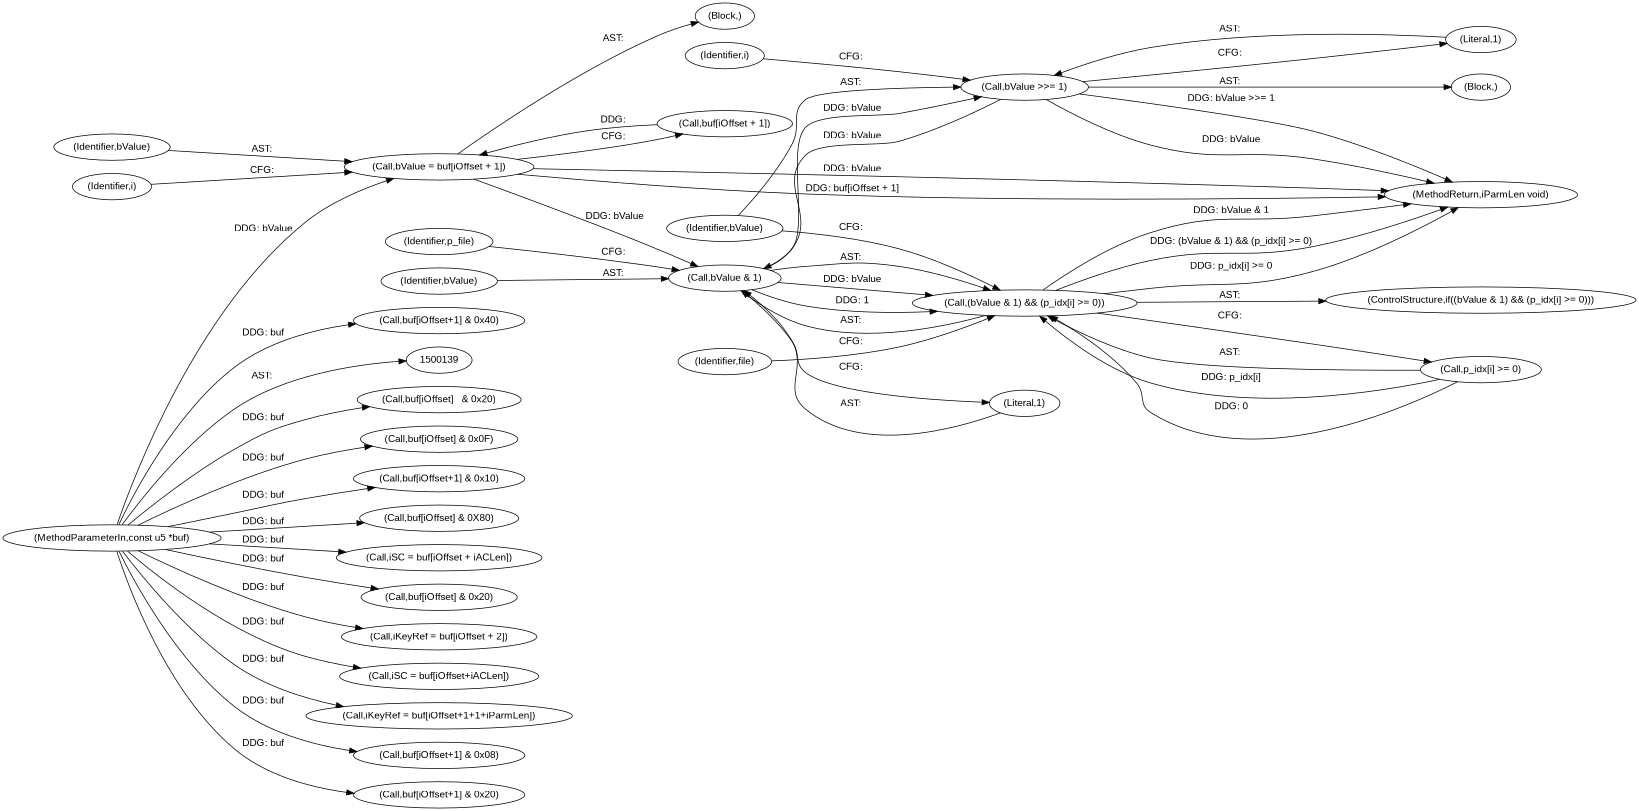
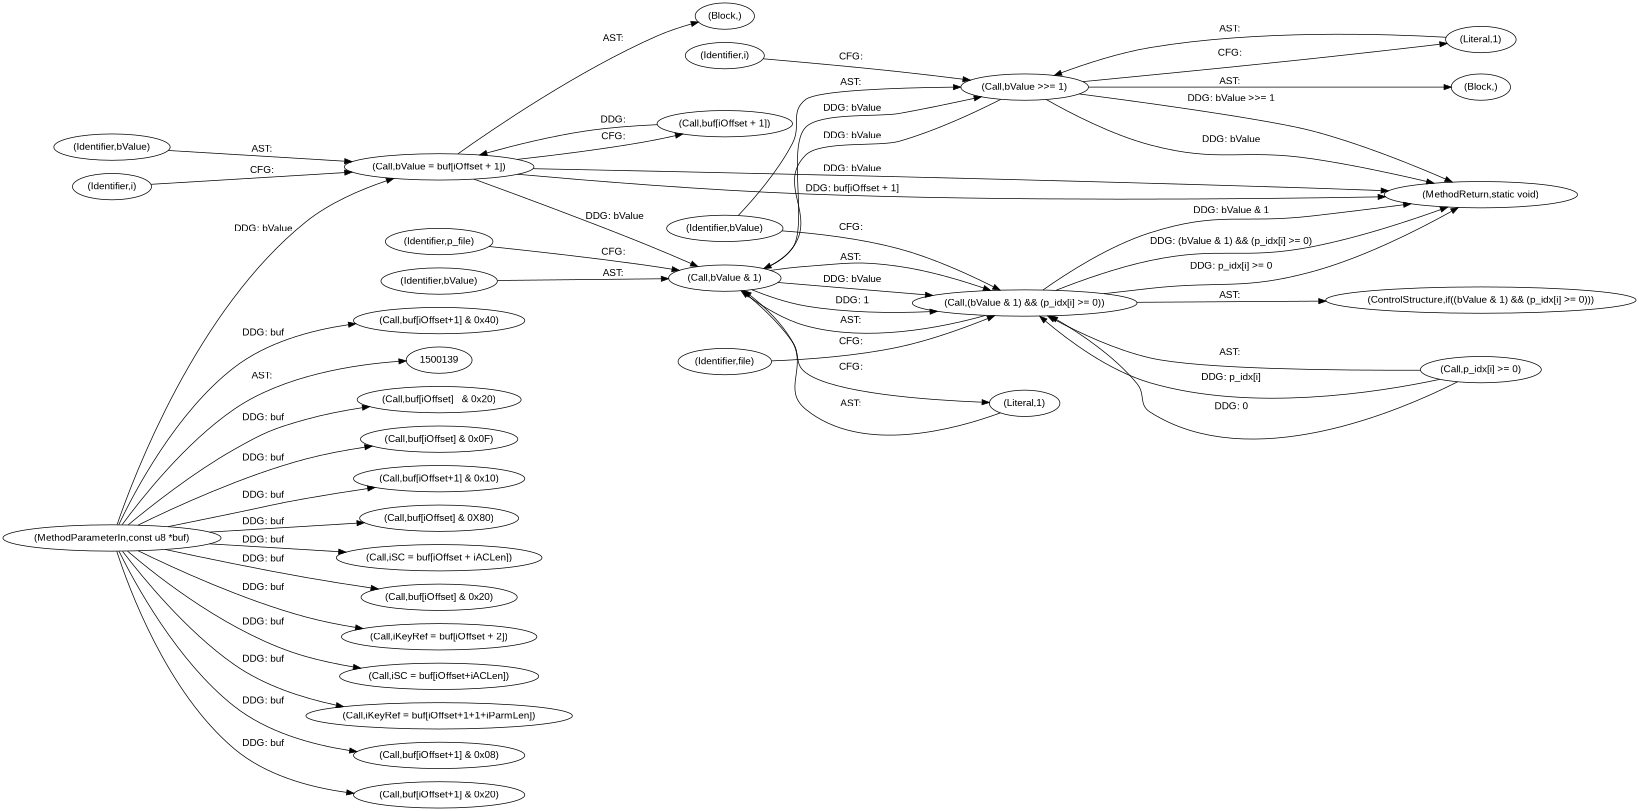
  digraph {
    fontname="Liberation Sans"
    rankdir=LR
    node [fontname="Liberation Sans"]
    edge [fontname="Liberation Sans"]
    n1 [label="(Call,bValue = buf[iOffset + 1])"]
    n2 [label="(Call,bValue & 1)"]
    n3 [label="(Call,buf[iOffset + 1])"]
    n4 [label="(Block,)"]
-   n5 [label="(MethodReturn,iParmLen void)"]
+   n5 [label="(MethodReturn,static void)"]
    n6 [label="(Call,(bValue & 1) && (p_idx[i] >= 0))"]
    n7 [label="(Call,bValue >>= 1)"]
    n8 [label="(Literal,1)"]
-   n9 [label="(MethodParameterIn,const u5 *buf)"]
+   n9 [label="(MethodParameterIn,const u8 *buf)"]
    n10 [label="(Call,buf[iOffset]   & 0x20)"]
    n11 [label="(Call,buf[iOffset] & 0x0F)"]
    n12 [label="(Call,buf[iOffset+1] & 0x10)"]
    n13 [label="(Call,buf[iOffset] & 0X80)"]
    n14 [label="(Call,iSC = buf[iOffset + iACLen])"]
    n15 [label="(Call,buf[iOffset] & 0x20)"]
    n16 [label="(Call,iKeyRef = buf[iOffset + 2])"]
    n17 [label="(Call,iSC = buf[iOffset+iACLen])"]
    n18 [label="(Call,iKeyRef = buf[iOffset+1+1+iParmLen])"]
    n19 [label="(Call,buf[iOffset+1] & 0x08)"]
    n20 [label="(Call,buf[iOffset+1] & 0x20)"]
    n21 [label="(Call,buf[iOffset+1] & 0x40)"]
    n22 [label=1500139]
    n23 [label="(Call,p_idx[i] >= 0)"]
    n24 [label="(ControlStructure,if((bValue & 1) && (p_idx[i] >= 0)))"]
    n25 [label="(Literal,1)"]
    n26 [label="(Block,)"]
    n27 [label="(Identifier,file)"]
    n28 [label="(Identifier,bValue)"]
    n29 [label="(Identifier,p_file)"]
    n30 [label="(Identifier,i)"]
    n31 [label="(Identifier,bValue)"]
    n32 [label="(Identifier,i)"]
    n33 [label="(Identifier,bValue)"]
    n1 -> n2 [label="DDG: bValue"]
    n1 -> n3 [label="CFG: "]
    n1 -> n4 [label="AST: "]
    n1 -> n5 [label="DDG: buf[iOffset + 1]"]
    n1 -> n5 [label="DDG: bValue"]
    n2 -> n6 [label="AST: "]
    n2 -> n6 [label="DDG: bValue"]
    n2 -> n6 [label="DDG: 1"]
    n2 -> n7 [label="DDG: bValue"]
    n2 -> n8 [label="CFG: "]
    n3 -> n1 [label="DDG: "]
    n6 -> n2 [label="AST: "]
    n6 -> n5 [label="DDG: p_idx[i] >= 0"]
    n6 -> n5 [label="DDG: bValue & 1"]
    n6 -> n5 [label="DDG: (bValue & 1) && (p_idx[i] >= 0)"]
-   n6 -> n23 [label="CFG: "]
    n6 -> n24 [label="AST: "]
    n7 -> n2 [label="DDG: bValue"]
    n7 -> n5 [label="DDG: bValue >>= 1"]
    n7 -> n5 [label="DDG: bValue"]
    n7 -> n25 [label="CFG: "]
    n7 -> n26 [label="AST: "]
    n8 -> n2 [label="AST: "]
    n9 -> n1 [label="DDG: bValue"]
    n9 -> n10 [label="DDG: buf"]
    n9 -> n11 [label="DDG: buf"]
    n9 -> n12 [label="DDG: buf"]
    n9 -> n13 [label="DDG: buf"]
    n9 -> n14 [label="DDG: buf"]
    n9 -> n15 [label="DDG: buf"]
    n9 -> n16 [label="DDG: buf"]
    n9 -> n17 [label="DDG: buf"]
    n9 -> n18 [label="DDG: buf"]
    n9 -> n19 [label="DDG: buf"]
    n9 -> n20 [label="DDG: buf"]
    n9 -> n21 [label="DDG: buf"]
    n9 -> n22 [label="AST: "]
    n23 -> n6 [label="AST: "]
    n23 -> n6 [label="DDG: p_idx[i]"]
    n23 -> n6 [label="DDG: 0"]
    n25 -> n7 [label="AST: "]
    n27 -> n6 [label="CFG: "]
    n28 -> n6 [label="CFG: "]
    n28 -> n7 [label="AST: "]
    n29 -> n2 [label="CFG: "]
    n30 -> n7 [label="CFG: "]
    n31 -> n1 [label="AST: "]
    n32 -> n1 [label="CFG: "]
    n33 -> n2 [label="AST: "]
  }
